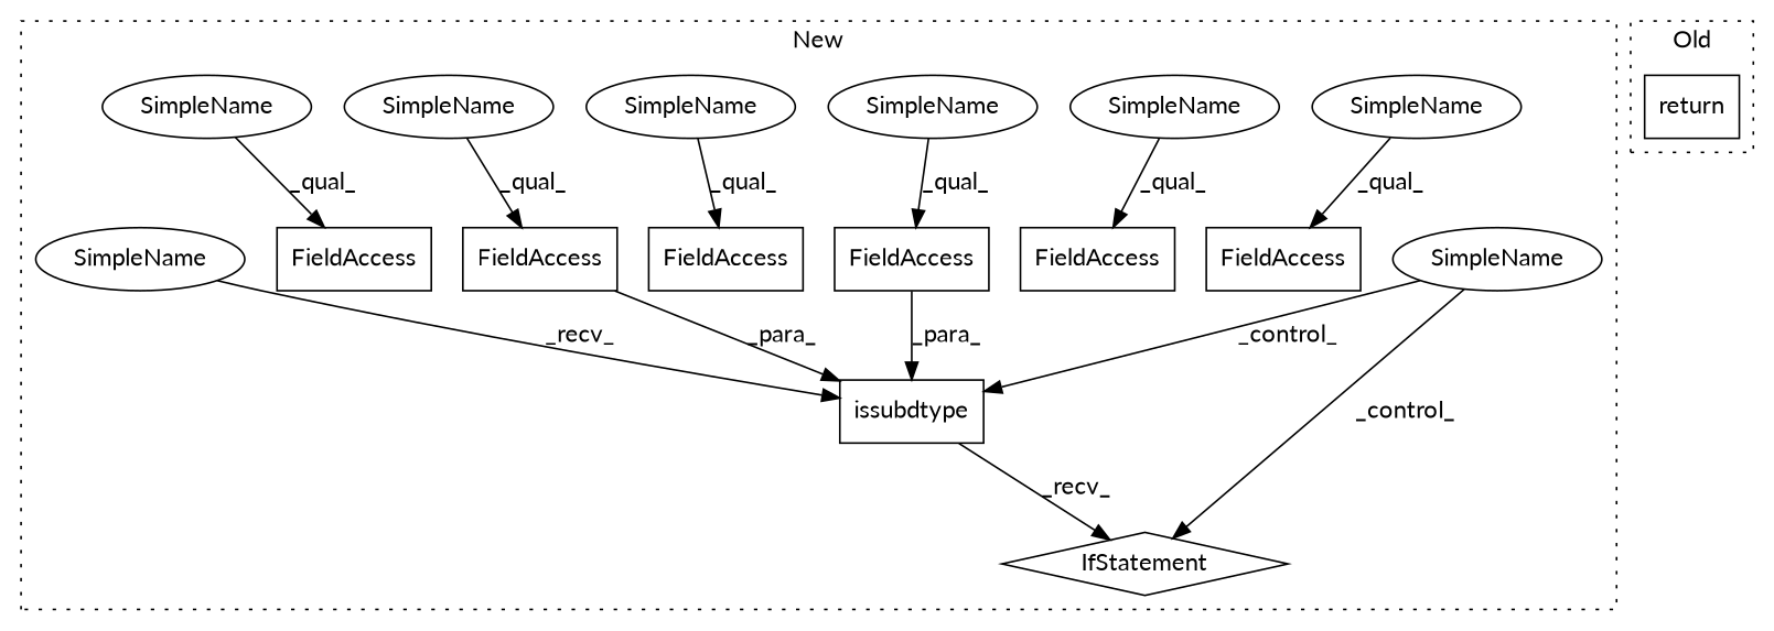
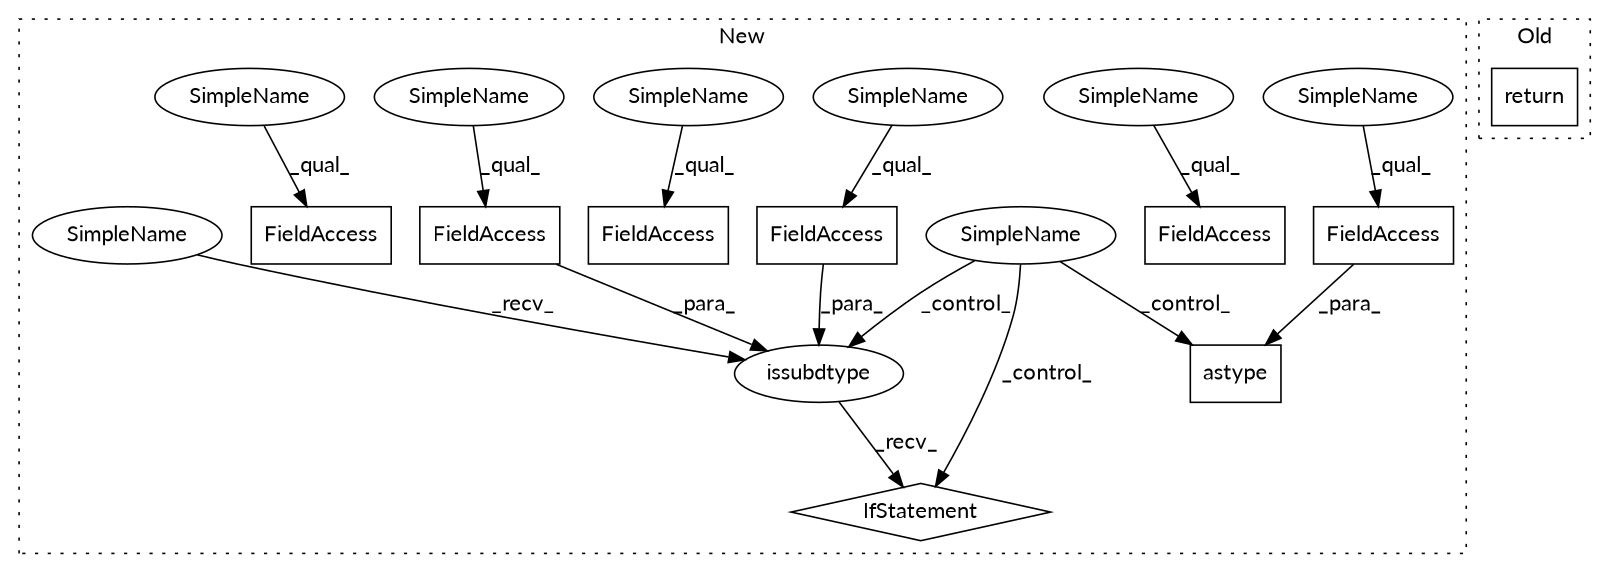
  digraph {
    fontname=Lato
    node [a=42 fontname=Lato l=9 s=15009 shape=box]
    edge [fontname=Lato]
-   n1 [a=32 l="11,1" label=issubdtype s="14988,15018"]
+   n1 [a=32 l="11,1" label=issubdtype s="14988,15018" shape=ellipse]
    n2 [a=22 label=FieldAccess]
    n3 [a=22 label=FieldAccess s=14999]
    n4 [a=25 l="4,2" label=IfStatement s="14978,15019" shape=diamond]
    n5 [label=SimpleName shape=ellipse l="" s=""]
    n6 [a=22 label=FieldAccess s=15264]
    n7 [a=22 l=11 label=FieldAccess s=15048]
    n8 [a=22 label=FieldAccess s=15162]
    n9 [a=22 l=11 label=FieldAccess s=14452]
+   n10 [a=32 l="7,1" label=astype s="15155,15171"]
    n11 [l=3 label=SimpleName s=15264 shape=ellipse]
    n12 [l=3 label=SimpleName s=15162 shape=ellipse]
    n13 [l=3 label=SimpleName s=14999 shape=ellipse]
    n14 [l=5 label=SimpleName s=14452 shape=ellipse]
    n15 [l=5 label=SimpleName shape=ellipse]
    n16 [l=5 label=SimpleName s=15048 shape=ellipse]
    n17 [l=5 label=SimpleName s=14982 shape=ellipse]
    n18 [a=41 l=7 label=return s=14503]
    subgraph cluster_1 {
      label=New
      style=dotted
      n1
      n2
      n3
      n4
      n5
      n6
      n7
      n8
      n9
+     n10
      n11
      n12
      n13
      n14
      n15
      n16
      n17
    }
    subgraph cluster_2 {
      label=Old
      style=dotted
      n18
    }
    n1 -> n4 [label=_recv_]
    n2 -> n1 [label=_para_]
    n3 -> n1 [label=_para_]
    n5 -> n1 [label=_control_]
    n5 -> n4 [label=_control_]
+   n5 -> n10 [label=_control_]
+   n8 -> n10 [label=_para_]
    n11 -> n6 [label=_qual_]
    n12 -> n8 [label=_qual_]
    n13 -> n3 [label=_qual_]
    n14 -> n9 [label=_qual_]
    n15 -> n2 [label=_qual_]
    n16 -> n7 [label=_qual_]
    n17 -> n1 [label=_recv_]
  }
